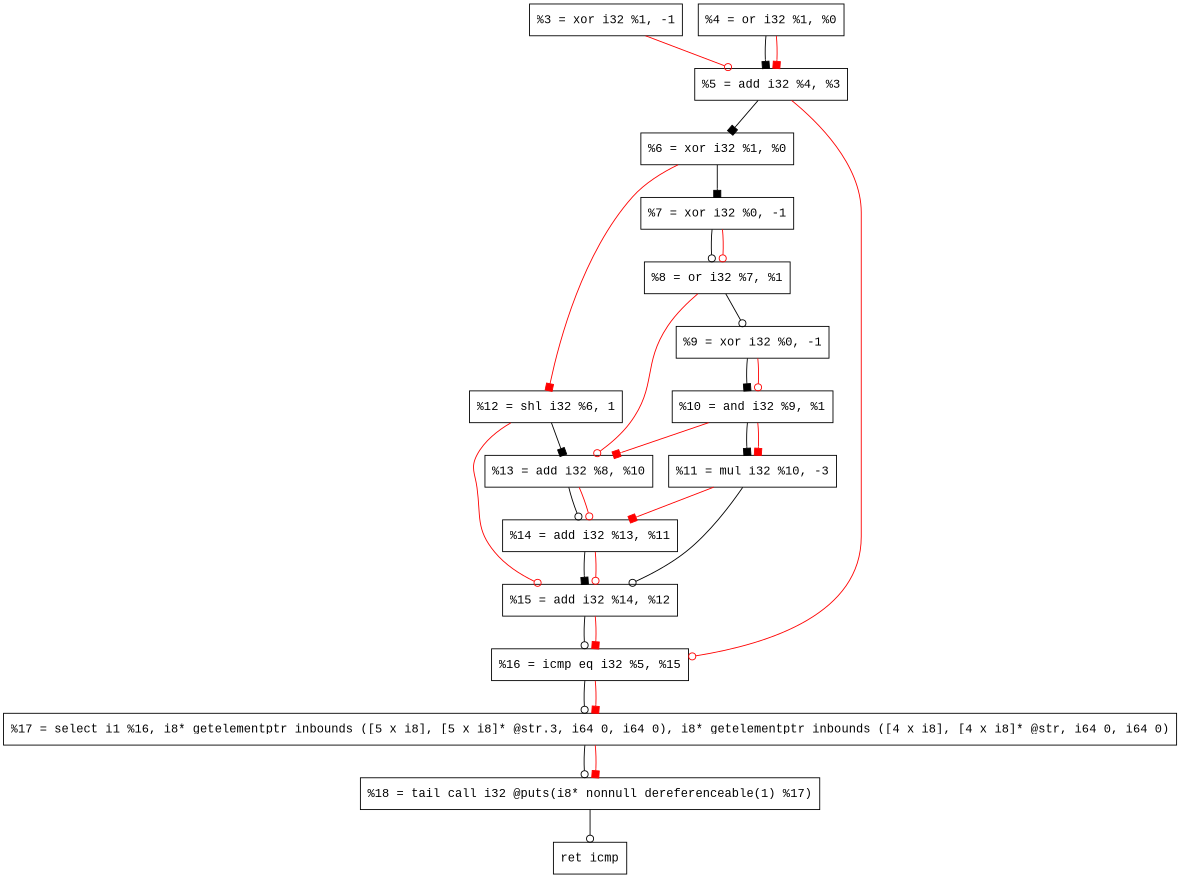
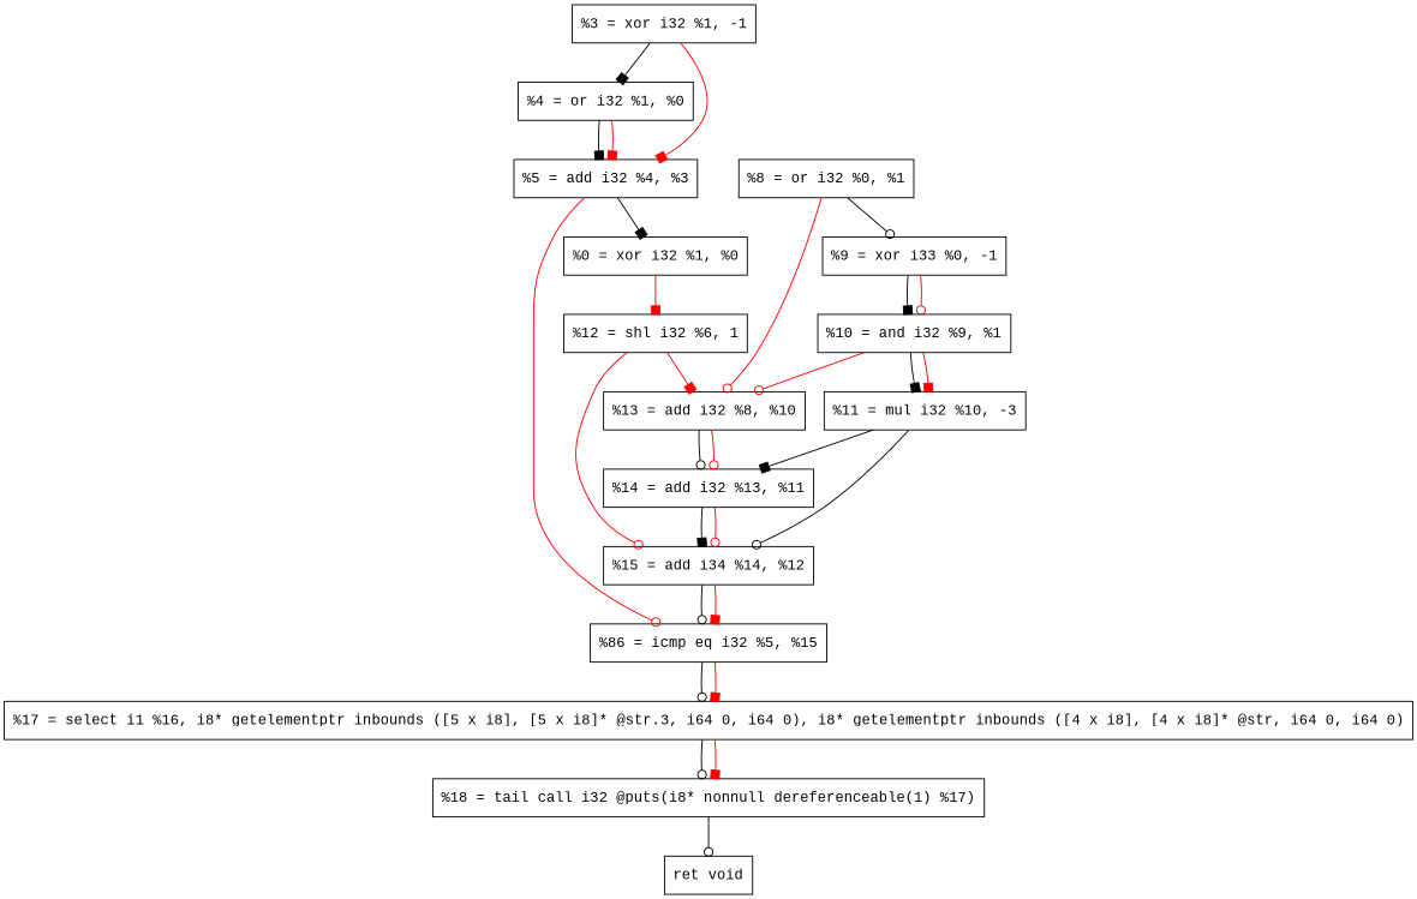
  digraph {
    fontname="Liberation Mono"
    node [fontname="Liberation Mono" shape=record]
    edge [arrowhead=box fontname="Liberation Mono"]
    n1 [label="  %3 = xor i32 %1, -1"]
    n2 [label="  %4 = or i32 %1, %0"]
    n3 [label="  %5 = add i32 %4, %3"]
-   n4 [label="  %6 = xor i32 %1, %0"]
-   n5 [label="  %16 = icmp eq i32 %5, %15"]
-   n6 [label="  %7 = xor i32 %0, -1"]
+   n4 [label="%0 = xor i32 %1, %0"]
+   n5 [label="%86 = icmp eq i32 %5, %15"]
    n7 [label="  %12 = shl i32 %6, 1"]
    n8 [label="  %17 = select i1 %16, i8* getelementptr inbounds ([5 x i8], [5 x i8]* @str.3, i64 0, i64 0), i8* getelementptr inbounds ([4 x i8], [4 x i8]* @str, i64 0, i64 0)"]
-   n9 [label="  %8 = or i32 %7, %1"]
+   n9 [label="%8 = or i32 %0, %1"]
    n10 [label="  %13 = add i32 %8, %10"]
-   n11 [label="  %15 = add i32 %14, %12"]
-   n12 [label="  %9 = xor i32 %0, -1"]
+   n11 [label="%15 = add i34 %14, %12"]
+   n12 [label="%9 = xor i33 %0, -1"]
    n13 [label="  %10 = and i32 %9, %1"]
    n14 [label="  %14 = add i32 %13, %11"]
    n15 [label="  %11 = mul i32 %10, -3"]
    n16 [label="  %18 = tail call i32 @puts(i8* nonnull dereferenceable(1) %17)"]
-   n17 [label="ret icmp"]
-   n1 -> n3 [arrowhead=odot color=red]
+   n17 [label="  ret void"]
+   n1 -> n2
+   n1 -> n3 [color=red]
    n2 -> n3
    n2 -> n3 [color=red]
    n3 -> n4
    n3 -> n5 [arrowhead=odot color=red]
-   n4 -> n6
    n4 -> n7 [color=red]
    n5 -> n8 [arrowhead=odot]
    n5 -> n8 [color=red]
-   n6 -> n9 [arrowhead=odot]
-   n6 -> n9 [arrowhead=odot color=red]
-   n7 -> n10
+   n7 -> n10 [color=red]
    n7 -> n11 [arrowhead=odot color=red]
    n8 -> n16 [arrowhead=odot]
    n8 -> n16 [color=red]
    n9 -> n10 [arrowhead=odot color=red]
    n9 -> n12 [arrowhead=odot]
    n10 -> n14 [arrowhead=odot]
    n10 -> n14 [arrowhead=odot color=red]
    n11 -> n5 [arrowhead=odot]
    n11 -> n5 [color=red]
    n12 -> n13
    n12 -> n13 [arrowhead=odot color=red]
-   n13 -> n10 [color=red]
+   n13 -> n10 [arrowhead=odot color=red]
    n13 -> n15
    n13 -> n15 [color=red]
    n14 -> n11
    n14 -> n11 [arrowhead=odot color=red]
    n15 -> n11 [arrowhead=odot]
-   n15 -> n14 [color=red]
+   n15 -> n14 [color=black]
    n16 -> n17 [arrowhead=odot]
  }
